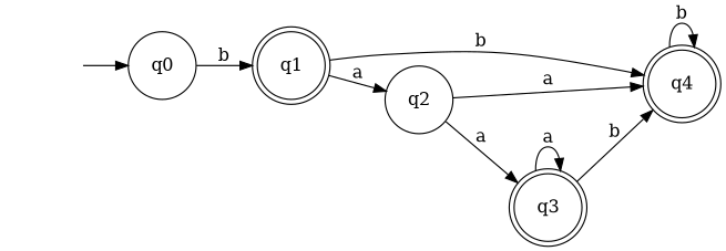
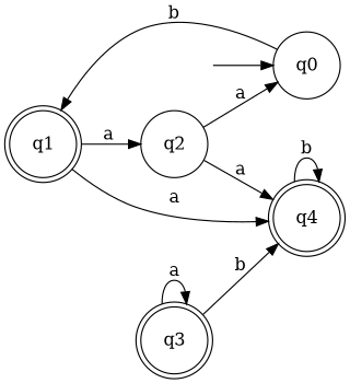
  digraph {
    rankdir=LR
    node [shape=doublecircle]
    n1 [label=<<TABLE BORDER="0" CELLBORDER="0" CELLSPACING="0"><TR><TD>q4</TD></TR></TABLE>>]
    n2 [label=<<TABLE BORDER="0" CELLBORDER="" CELLSPACING="0"><TR><TD>_nil</TD></TR></TABLE>> style=invis shape=""]
    n3 [label=<<TABLE BORDER="0" CELLBORDER="0" CELLSPACING="0"><TR><TD>q0</TD></TR></TABLE>> shape=circle]
    n4 [label=<<TABLE BORDER="0" CELLBORDER="0" CELLSPACING="0"><TR><TD>q1</TD></TR></TABLE>>]
    n5 [label=<<TABLE BORDER="0" CELLBORDER="0" CELLSPACING="0"><TR><TD>q2</TD></TR></TABLE>> shape=circle]
    n6 [label=<<TABLE BORDER="0" CELLBORDER="0" CELLSPACING="0"><TR><TD>q3</TD></TR></TABLE>>]
    n1 -> n1 [label=b]
    n2 -> n3
    n3 -> n4 [label=b]
-   n4 -> n1 [label=b]
+   n4 -> n1 [label=a]
    n4 -> n5 [label=a]
    n5 -> n1 [label=a]
-   n5 -> n6 [label=a]
+   n5 -> n3 [label=a]
    n6 -> n1 [label=b]
    n6 -> n6 [label=a]
  }
